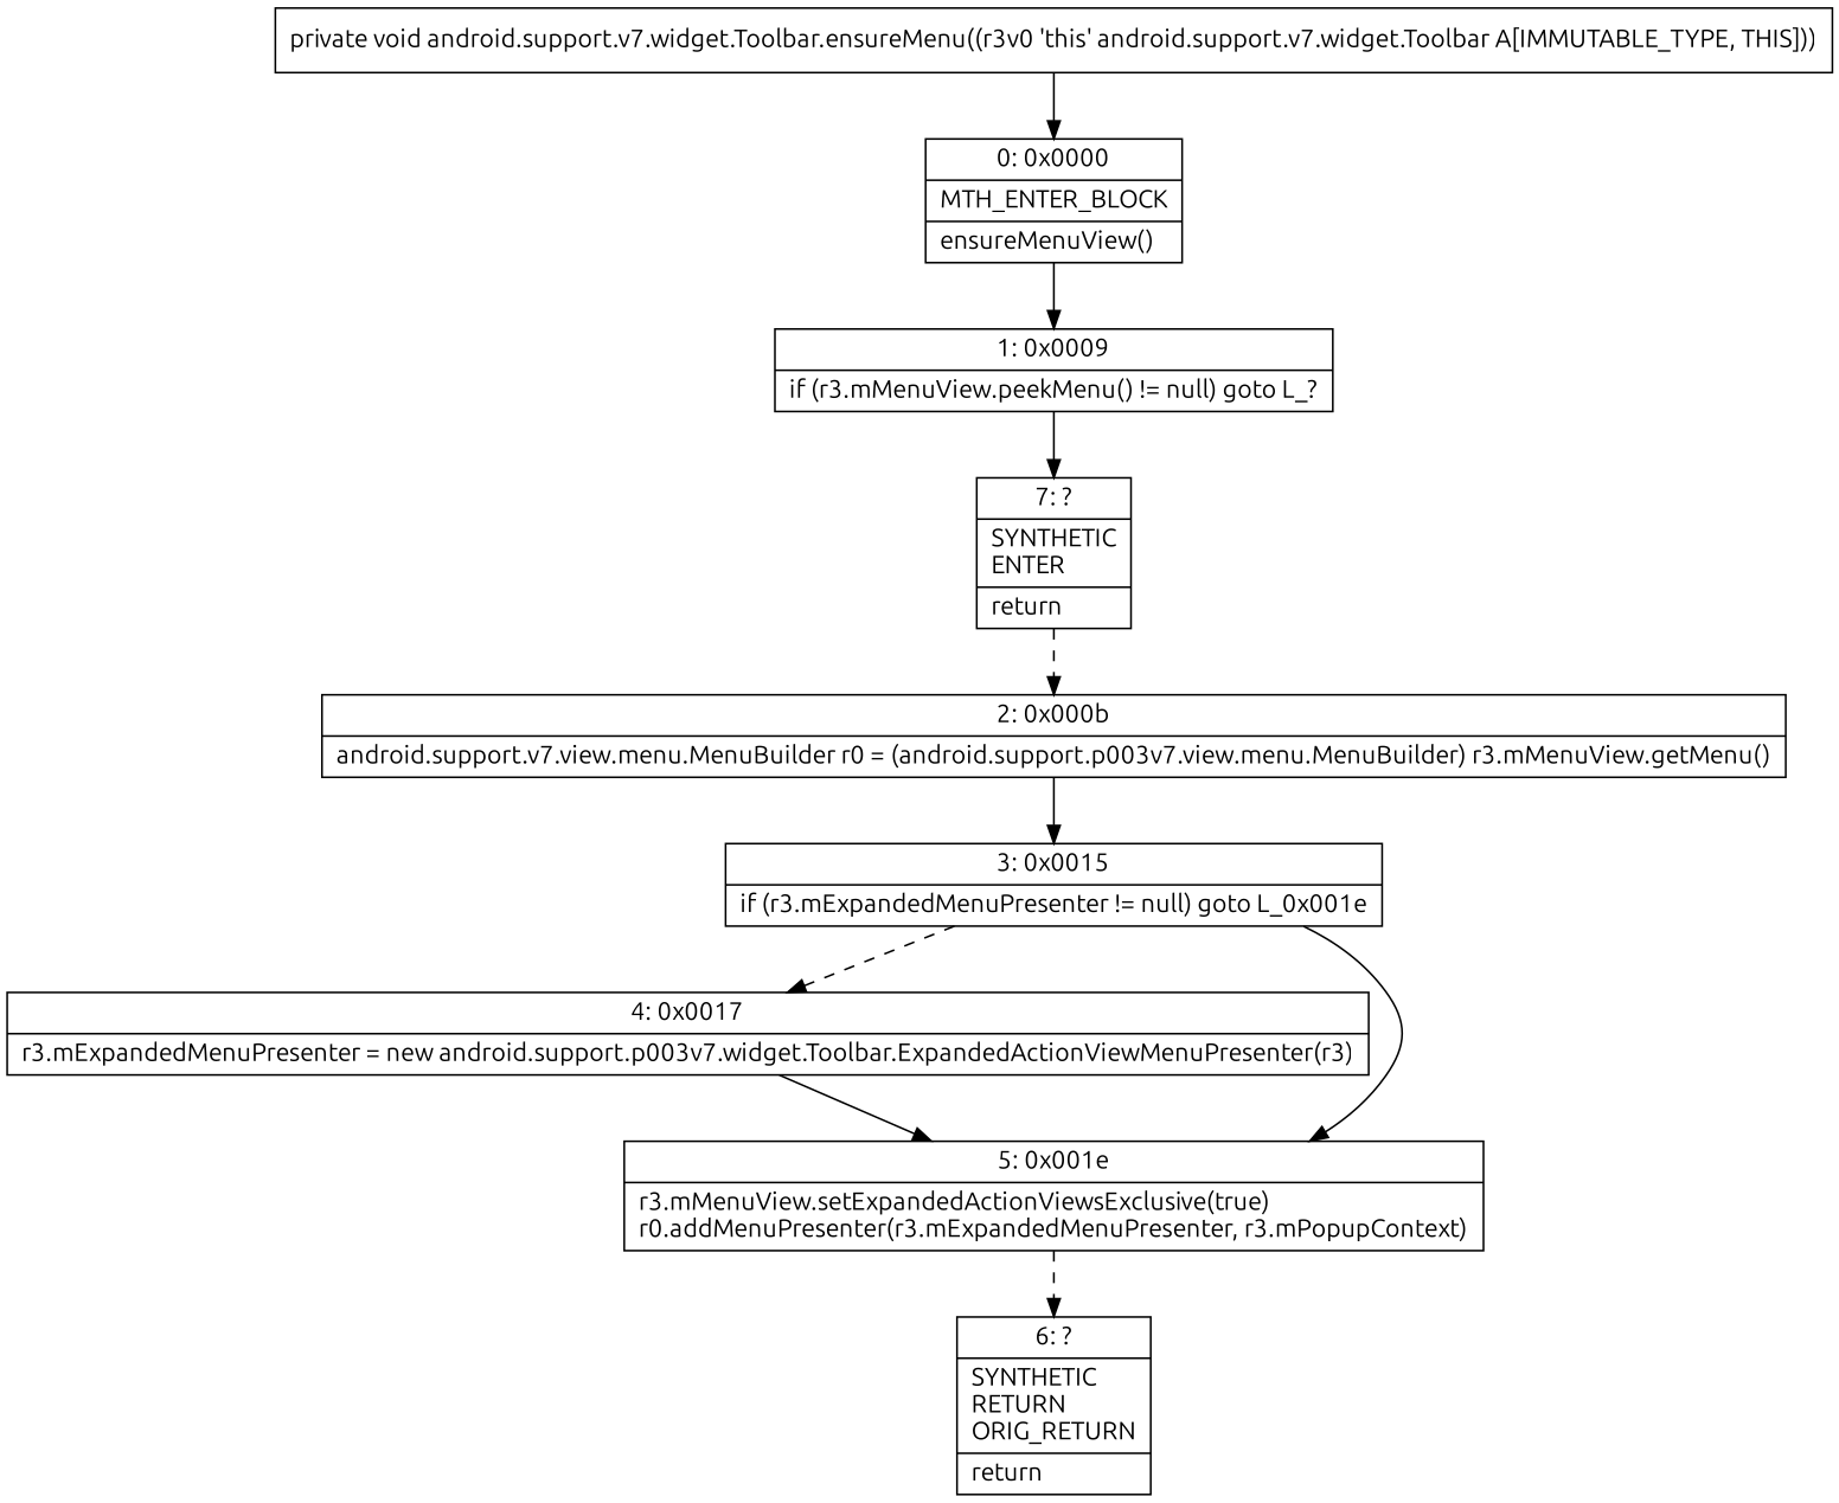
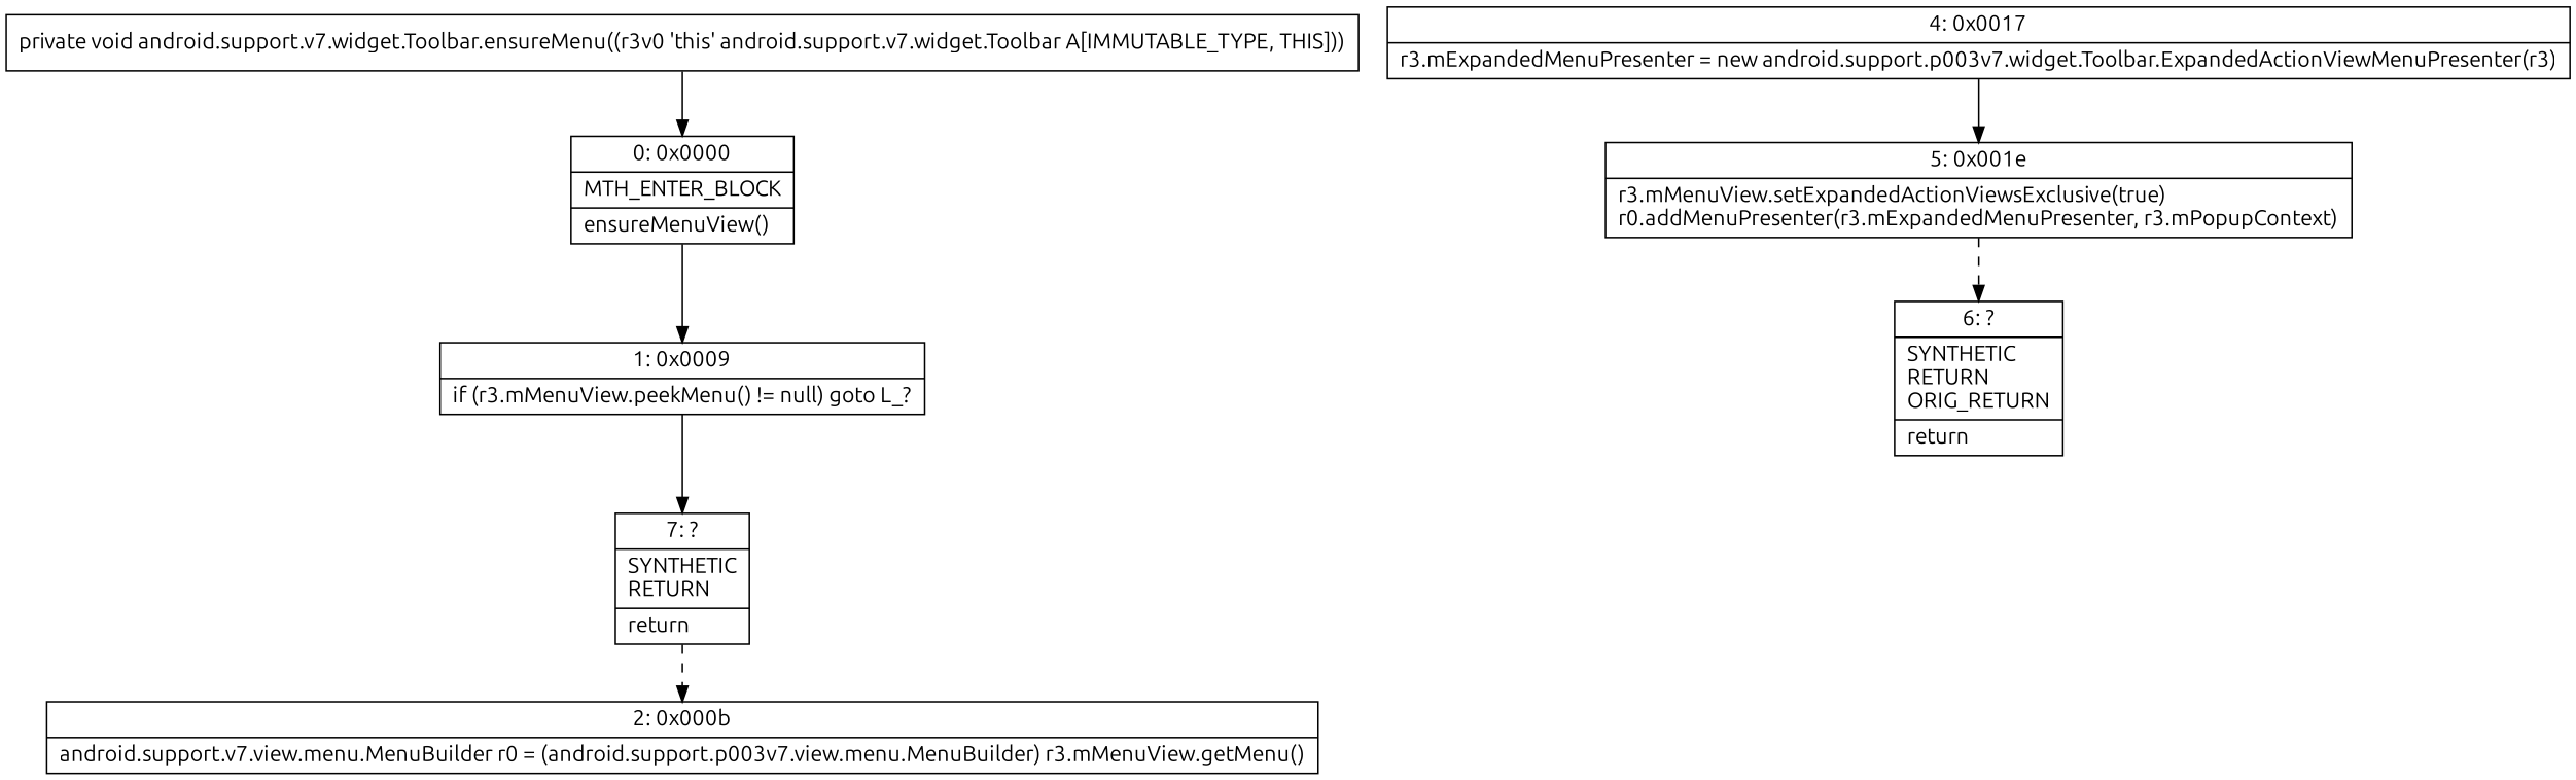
  digraph {
    fontname=Ubuntu
    node [fontname=Ubuntu shape=record]
    edge [fontname=Ubuntu]
    n1 [label="{0\:\ 0x0000|MTH_ENTER_BLOCK\l|ensureMenuView()\l}"]
    n2 [label="{1\:\ 0x0009|if (r3.mMenuView.peekMenu() != null) goto L_?\l}"]
-   n3 [label="{7\:\ ?|SYNTHETIC\lENTER\l|return\l}"]
+   n3 [label="{7\:\ ?|SYNTHETIC\lRETURN\l|return\l}"]
    n4 [label="{2\:\ 0x000b|android.support.v7.view.menu.MenuBuilder r0 = (android.support.p003v7.view.menu.MenuBuilder) r3.mMenuView.getMenu()\l}"]
-   n5 [label="{3\:\ 0x0015|if (r3.mExpandedMenuPresenter != null) goto L_0x001e\l}"]
    n6 [label="{4\:\ 0x0017|r3.mExpandedMenuPresenter = new android.support.p003v7.widget.Toolbar.ExpandedActionViewMenuPresenter(r3)\l}"]
    n7 [label="{5\:\ 0x001e|r3.mMenuView.setExpandedActionViewsExclusive(true)\lr0.addMenuPresenter(r3.mExpandedMenuPresenter, r3.mPopupContext)\l}"]
    n8 [label="{6\:\ ?|SYNTHETIC\lRETURN\lORIG_RETURN\l|return\l}"]
    n9 [label="{private void android.support.v7.widget.Toolbar.ensureMenu((r3v0 'this' android.support.v7.widget.Toolbar A[IMMUTABLE_TYPE, THIS])) }"]
    n1 -> n2
    n2 -> n3
    n3 -> n4 [style=dashed]
-   n4 -> n5
-   n5 -> n6 [style=dashed]
-   n5 -> n7
    n6 -> n7
    n7 -> n8 [style=dashed]
    n9 -> n1
  }
